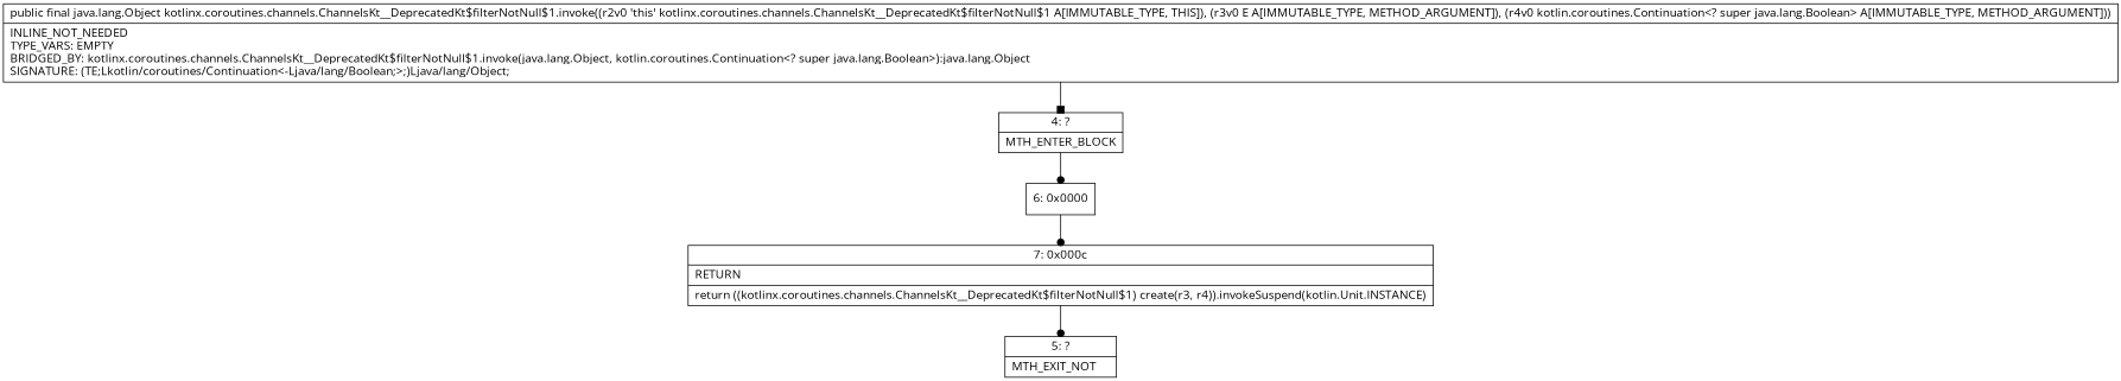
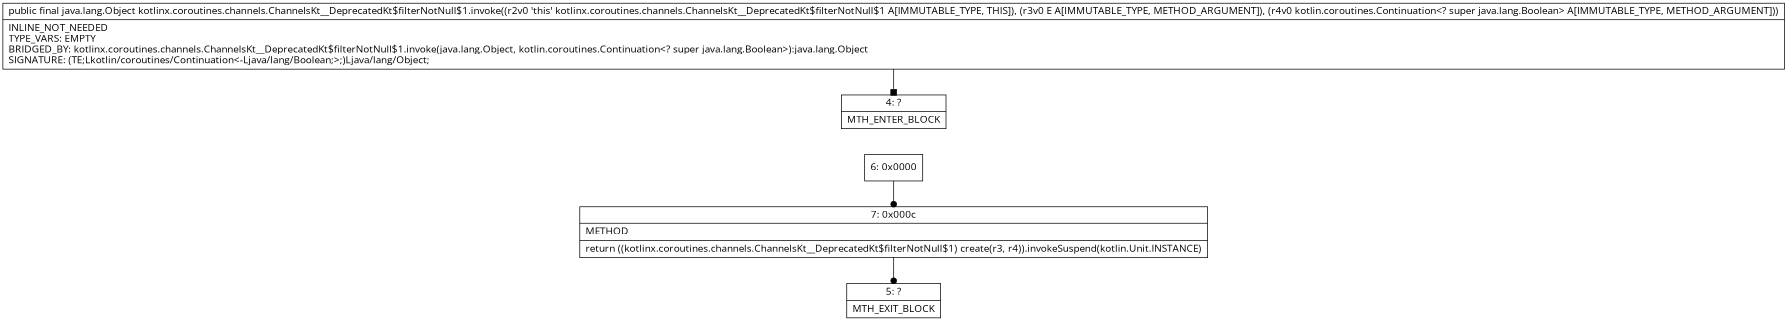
  digraph {
    fontname="Open Sans"
    node [fontname="Open Sans" shape=record]
    edge [arrowhead=dot fontname="Open Sans"]
    n1 [label="{4\:\ ?|MTH_ENTER_BLOCK\l}"]
    n2 [label="{6\:\ 0x0000}"]
-   n3 [label="{7\:\ 0x000c|RETURN\l|return ((kotlinx.coroutines.channels.ChannelsKt__DeprecatedKt$filterNotNull$1) create(r3, r4)).invokeSuspend(kotlin.Unit.INSTANCE)\l}"]
-   n4 [label="{5\:\ ?|MTH_EXIT_NOT\l}"]
+   n3 [label="{7\:\ 0x000c|METHOD\l|return ((kotlinx.coroutines.channels.ChannelsKt__DeprecatedKt$filterNotNull$1) create(r3, r4)).invokeSuspend(kotlin.Unit.INSTANCE)\l}"]
+   n4 [label="{5\:\ ?|MTH_EXIT_BLOCK\l}"]
    n5 [label="{public final java.lang.Object kotlinx.coroutines.channels.ChannelsKt__DeprecatedKt$filterNotNull$1.invoke((r2v0 'this' kotlinx.coroutines.channels.ChannelsKt__DeprecatedKt$filterNotNull$1 A[IMMUTABLE_TYPE, THIS]), (r3v0 E A[IMMUTABLE_TYPE, METHOD_ARGUMENT]), (r4v0 kotlin.coroutines.Continuation\<? super java.lang.Boolean\> A[IMMUTABLE_TYPE, METHOD_ARGUMENT]))  | INLINE_NOT_NEEDED\lTYPE_VARS: EMPTY\lBRIDGED_BY: kotlinx.coroutines.channels.ChannelsKt__DeprecatedKt$filterNotNull$1.invoke(java.lang.Object, kotlin.coroutines.Continuation\<? super java.lang.Boolean\>):java.lang.Object\lSIGNATURE: (TE;Lkotlin\/coroutines\/Continuation\<\-Ljava\/lang\/Boolean;\>;)Ljava\/lang\/Object;\l}"]
-   n1 -> n2
    n2 -> n3
    n3 -> n4
    n5 -> n1 [arrowhead=box]
  }
